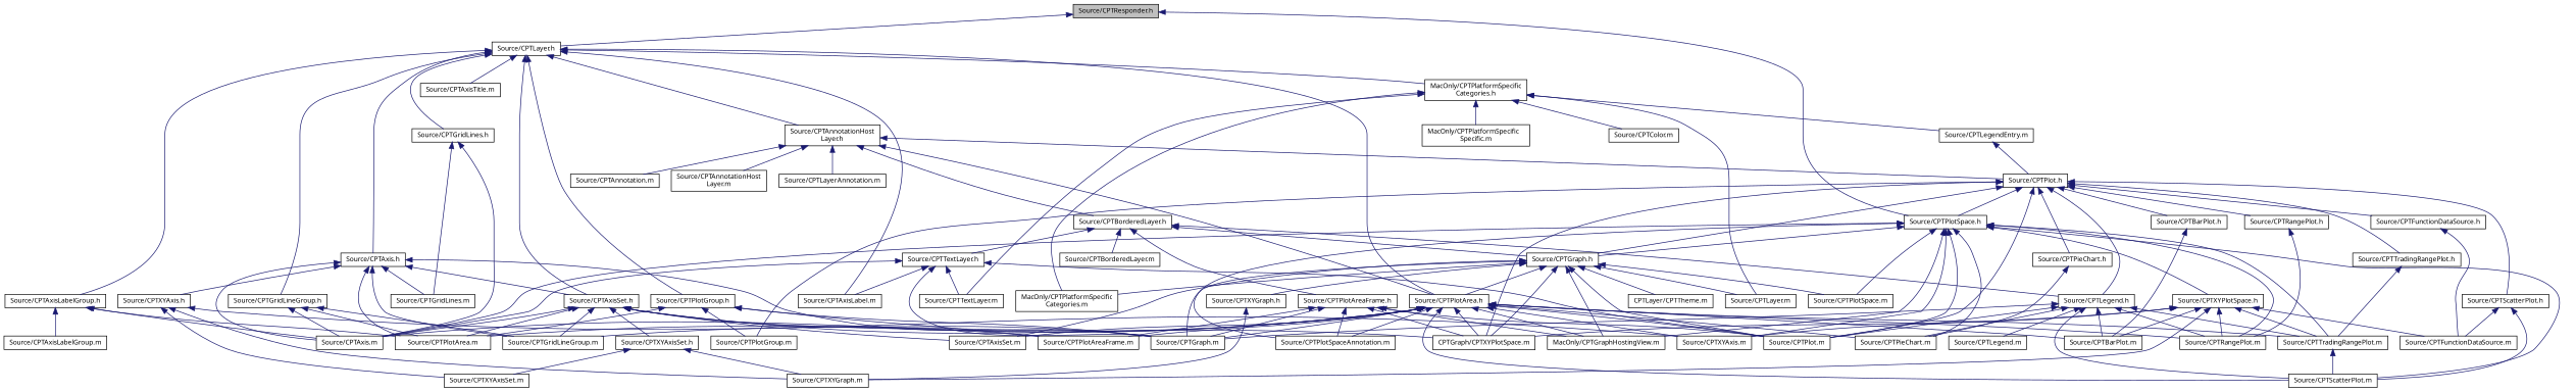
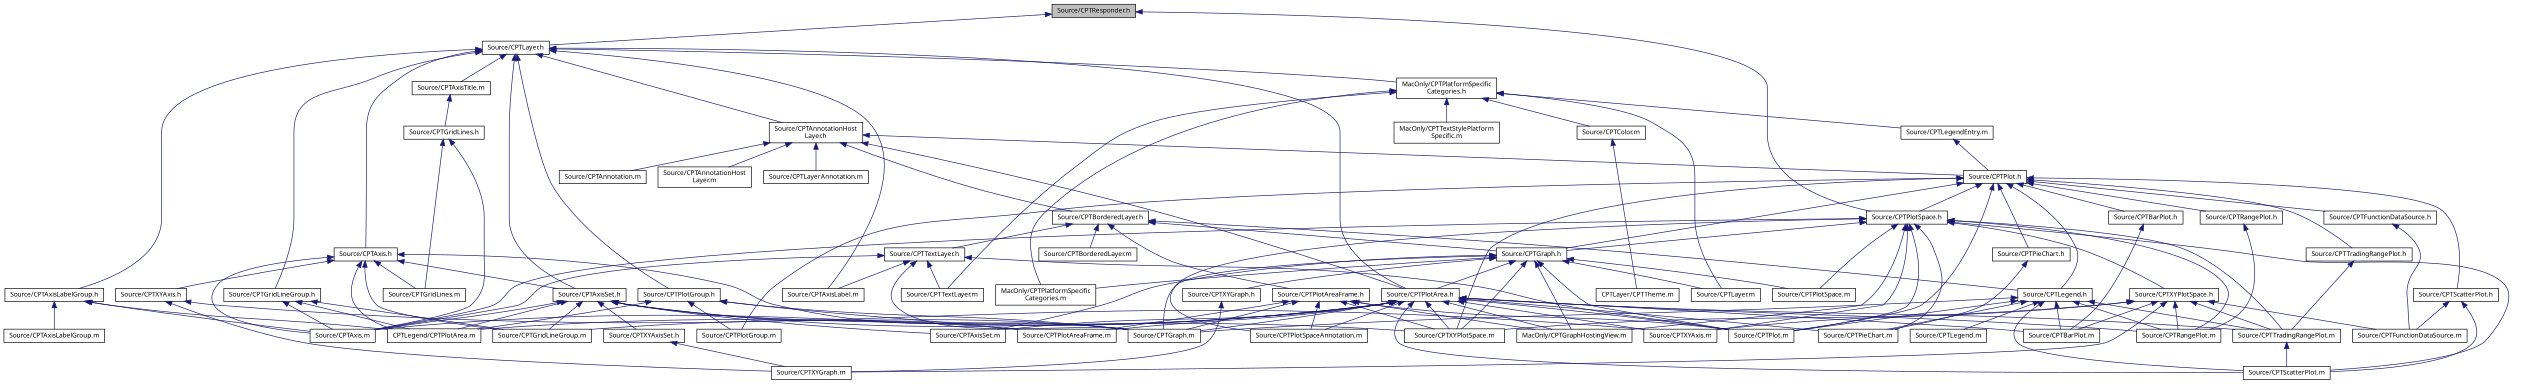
  digraph {
    node [color=black fontname="Lucinda Grande" fontsize=10 shape=record]
    edge [color=midnightblue dir=back fontname="Lucinda Grande" fontsize=10 labelfontname="Lucinda Grande" labelfontsize=10 style=solid]
    n1 [fillcolor=grey75 fontcolor=black height=0.2 label="Source/CPTResponder.h" style=filled width=0.4]
    n2 [height=0.2 label="Source/CPTLayer.h" width=0.4]
    n3 [height=0.2 label="Source/CPTPlotSpace.h" width=0.4]
    n4 [height=0.2 label="Source/CPTAnnotationHost\lLayer.h" width=0.4]
    n5 [height=0.2 label="Source/CPTPlotArea.h" width=0.4]
    n6 [height=0.2 label="Source/CPTAxisLabel.m" width=0.4]
    n7 [height=0.2 label="Source/CPTAxis.h" width=0.4]
    n8 [height=0.2 label="Source/CPTAxisSet.h" width=0.4]
    n9 [height=0.2 label="Source/CPTAxisLabelGroup.h" width=0.4]
    n10 [height=0.2 label="Source/CPTAxisTitle.m" width=0.4]
    n11 [height=0.2 label="Source/CPTGridLineGroup.h" width=0.4]
    n12 [height=0.2 label="Source/CPTGridLines.h" width=0.4]
    n13 [height=0.2 label="Source/CPTPlotGroup.h" width=0.4]
    n14 [height=0.2 label="MacOnly/CPTPlatformSpecific\lCategories.h" width=0.4]
    n15 [height=0.2 label="Source/CPTGraph.h" width=0.4]
    n16 [height=0.2 label="Source/CPTPlot.m" width=0.4]
    n17 [height=0.2 label="MacOnly/CPTGraphHostingView.m" width=0.4]
    n18 [height=0.2 label="Source/CPTPlotSpace.m" width=0.4]
    n19 [height=0.2 label="Source/CPTAxis.m" width=0.4]
    n20 [height=0.2 label="Source/CPTPieChart.m" width=0.4]
    n21 [height=0.2 label="Source/CPTPlotSpaceAnnotation.m" width=0.4]
    n22 [height=0.2 label="Source/CPTRangePlot.m" width=0.4]
    n23 [height=0.2 label="Source/CPTScatterPlot.m" width=0.4]
    n24 [height=0.2 label="Source/CPTTradingRangePlot.m" width=0.4]
    n25 [height=0.2 label="Source/CPTXYAxis.m" width=0.4]
    n26 [height=0.2 label="Source/CPTXYPlotSpace.h" width=0.4]
    n27 [height=0.2 label="Source/CPTAnnotation.m" width=0.4]
    n28 [height=0.2 label="Source/CPTAnnotationHost\lLayer.m" width=0.4]
    n29 [height=0.2 label="Source/CPTBorderedLayer.h" width=0.4]
    n30 [height=0.2 label="Source/CPTLayerAnnotation.m" width=0.4]
    n31 [height=0.2 label="Source/CPTPlot.h" width=0.4]
    n32 [height=0.2 label="Source/CPTAxisSet.m" width=0.4]
    n33 [height=0.2 label="Source/CPTGraph.m" width=0.4]
-   n34 [height=0.2 label="CPTGraph/CPTXYPlotSpace.m" width=0.4]
+   n34 [height=0.2 label="Source/CPTXYPlotSpace.m" width=0.4]
    n35 [height=0.2 label="Source/CPTBarPlot.m" width=0.4]
    n36 [height=0.2 label="Source/CPTGridLineGroup.m" width=0.4]
-   n37 [height=0.2 label="Source/CPTPlotArea.m" width=0.4]
+   n37 [height=0.2 label="CPTLegend/CPTPlotArea.m" width=0.4]
    n38 [height=0.2 label="Source/CPTPlotAreaFrame.m" width=0.4]
    n39 [height=0.2 label="Source/CPTLayer.m" width=0.4]
    n40 [height=0.2 label="Source/CPTGridLines.m" width=0.4]
    n41 [height=0.2 label="Source/CPTXYAxis.h" width=0.4]
    n42 [height=0.2 label="Source/CPTXYAxisSet.h" width=0.4]
    n43 [height=0.2 label="Source/CPTAxisLabelGroup.m" width=0.4]
    n44 [height=0.2 label="Source/CPTPlotGroup.m" width=0.4]
    n45 [height=0.2 label="MacOnly/CPTPlatformSpecific\lCategories.m" width=0.4]
    n46 [height=0.2 label="Source/CPTTextLayer.m" width=0.4]
    n47 [height=0.2 label="Source/CPTLegendEntry.m" width=0.4]
    n48 [height=0.2 label="Source/CPTColor.m" width=0.4]
-   n49 [height=0.2 label="MacOnly/CPTPlatformSpecific\lSpecific.m" width=0.4]
+   n49 [height=0.2 label="MacOnly/CPTTextStylePlatform\lSpecific.m" width=0.4]
    n50 [height=0.2 label="Source/CPTBorderedLayer.m" width=0.4]
    n51 [height=0.2 label="Source/CPTLegend.h" width=0.4]
    n52 [height=0.2 label="Source/CPTPlotAreaFrame.h" width=0.4]
    n53 [height=0.2 label="Source/CPTTextLayer.h" width=0.4]
    n54 [height=0.2 label="Source/CPTBarPlot.h" width=0.4]
    n55 [height=0.2 label="Source/CPTFunctionDataSource.h" width=0.4]
    n56 [height=0.2 label="Source/CPTScatterPlot.h" width=0.4]
    n57 [height=0.2 label="Source/CPTPieChart.h" width=0.4]
    n58 [height=0.2 label="Source/CPTRangePlot.h" width=0.4]
    n59 [height=0.2 label="Source/CPTTradingRangePlot.h" width=0.4]
    n60 [height=0.2 label="CPTLayer/CPTTheme.m" width=0.4]
    n61 [height=0.2 label="Source/CPTXYGraph.h" width=0.4]
    n62 [height=0.2 label="Source/CPTLegend.m" width=0.4]
    n63 [height=0.2 label="Source/CPTXYGraph.m" width=0.4]
    n64 [height=0.2 label="Source/CPTFunctionDataSource.m" width=0.4]
-   n65 [height=0.2 label="Source/CPTXYAxisSet.m" width=0.4]
    n1 -> n2
    n1 -> n3
    n2 -> n4
    n2 -> n5
    n2 -> n6
    n2 -> n7
    n2 -> n8
    n2 -> n9
    n2 -> n10
    n2 -> n11
-   n2 -> n12
+   n10 -> n12
    n2 -> n13
    n2 -> n14
    n3 -> n15
    n3 -> n16
    n3 -> n17
    n3 -> n18
    n3 -> n19
    n3 -> n20
    n3 -> n21
    n3 -> n22
    n3 -> n23
    n3 -> n24
    n3 -> n25
    n3 -> n26
    n4 -> n5
    n4 -> n27
    n4 -> n28
    n4 -> n29
    n4 -> n30
    n4 -> n31
    n5 -> n16
    n5 -> n17
    n5 -> n19
    n5 -> n20
    n5 -> n21
    n5 -> n22
    n5 -> n23
    n5 -> n24
    n5 -> n25
    n5 -> n32
    n5 -> n33
    n5 -> n34
    n5 -> n35
    n5 -> n36
    n5 -> n37
    n5 -> n38
    n7 -> n8
    n7 -> n19
    n7 -> n33
    n7 -> n36
    n7 -> n37
    n7 -> n40
    n7 -> n41
    n8 -> n19
    n8 -> n32
    n8 -> n33
    n8 -> n34
    n8 -> n36
    n8 -> n37
    n8 -> n38
    n8 -> n42
    n9 -> n19
    n9 -> n37
    n9 -> n43
    n11 -> n19
    n11 -> n36
    n11 -> n37
    n12 -> n19
    n12 -> n40
    n13 -> n33
    n13 -> n37
    n13 -> n38
    n13 -> n44
    n14 -> n39
    n14 -> n45
    n14 -> n46
    n14 -> n47
    n14 -> n48
    n14 -> n49
    n15 -> n5
    n15 -> n16
    n15 -> n17
    n15 -> n18
    n15 -> n32
    n15 -> n33
    n15 -> n34
    n15 -> n39
    n15 -> n45
-   n15 -> n60
+   n48 -> n60
    n15 -> n61
    n24 -> n23
    n26 -> n22
    n26 -> n24
    n26 -> n25
    n26 -> n34
    n26 -> n35
    n26 -> n63
    n26 -> n64
    n29 -> n15
    n29 -> n50
    n29 -> n51
    n29 -> n52
    n29 -> n53
    n31 -> n3
    n31 -> n15
    n31 -> n16
    n31 -> n34
    n31 -> n44
    n31 -> n51
    n31 -> n54
    n31 -> n55
    n31 -> n56
    n31 -> n57
    n31 -> n58
    n31 -> n59
    n41 -> n25
    n41 -> n63
-   n41 -> n65
    n42 -> n63
-   n42 -> n65
    n47 -> n31
    n51 -> n16
    n51 -> n20
    n51 -> n22
    n51 -> n23
    n51 -> n24
    n51 -> n33
    n51 -> n35
    n51 -> n62
    n52 -> n16
    n52 -> n17
    n52 -> n21
    n52 -> n33
    n52 -> n34
    n52 -> n38
    n53 -> n6
    n53 -> n16
    n53 -> n19
    n53 -> n33
    n53 -> n46
    n54 -> n35
    n55 -> n64
    n56 -> n23
    n56 -> n64
    n57 -> n20
    n58 -> n22
    n59 -> n24
    n61 -> n63
  }
